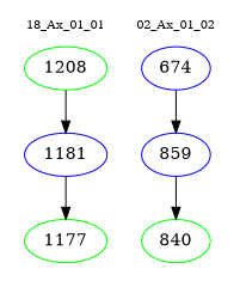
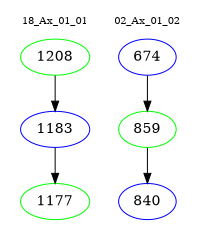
  digraph {
    node [color=green]
    edge [color=black]
    n1 [label=1208]
-   n2 [color=blue label=1181]
+   n2 [color=blue label=1183]
    n3 [label=1177]
    n4 [color=blue label=674]
-   n5 [color=blue label=859]
-   n6 [label=840]
+   n5 [label=859]
+   n6 [color=blue label=840]
    subgraph cluster_1 {
      color=white
      fontsize=10
      label="18_Ax_01_01"
      n1
      n2
      n3
    }
    subgraph cluster_2 {
      color=white
      fontsize=10
      label="02_Ax_01_02"
      n4
      n5
      n6
    }
    n1 -> n2
    n2 -> n3
    n4 -> n5
    n5 -> n6
  }
